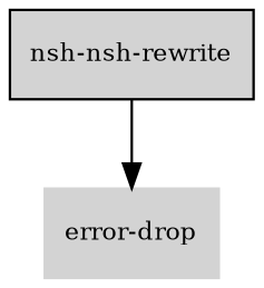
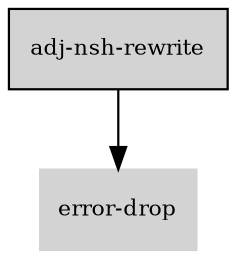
  digraph {
    rankdir=TB
    node [fillcolor=lightgray fontcolor=black fontsize=10 shape=box style=filled]
-   "adj-nsh-rewrite" [color=black label="nsh-nsh-rewrite"]
+   "adj-nsh-rewrite" [color=black]
    "error-drop" [color=lightgray]
    "adj-nsh-rewrite" -> "error-drop" [fontsize=8]
  }
